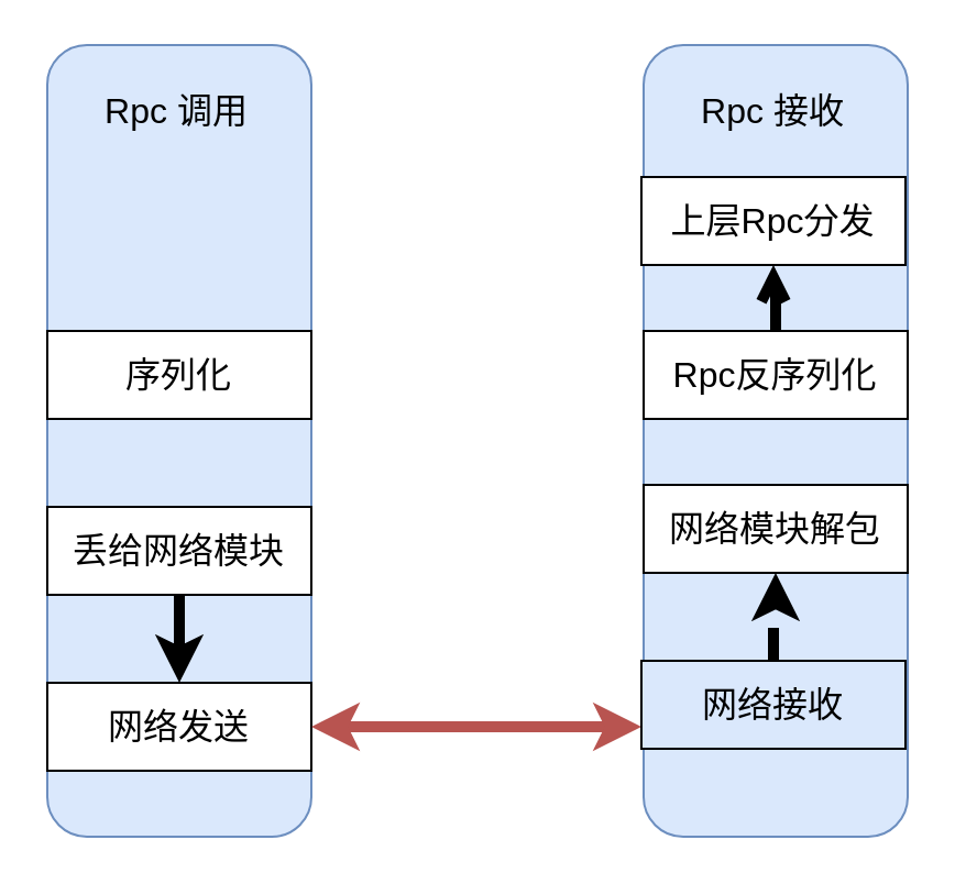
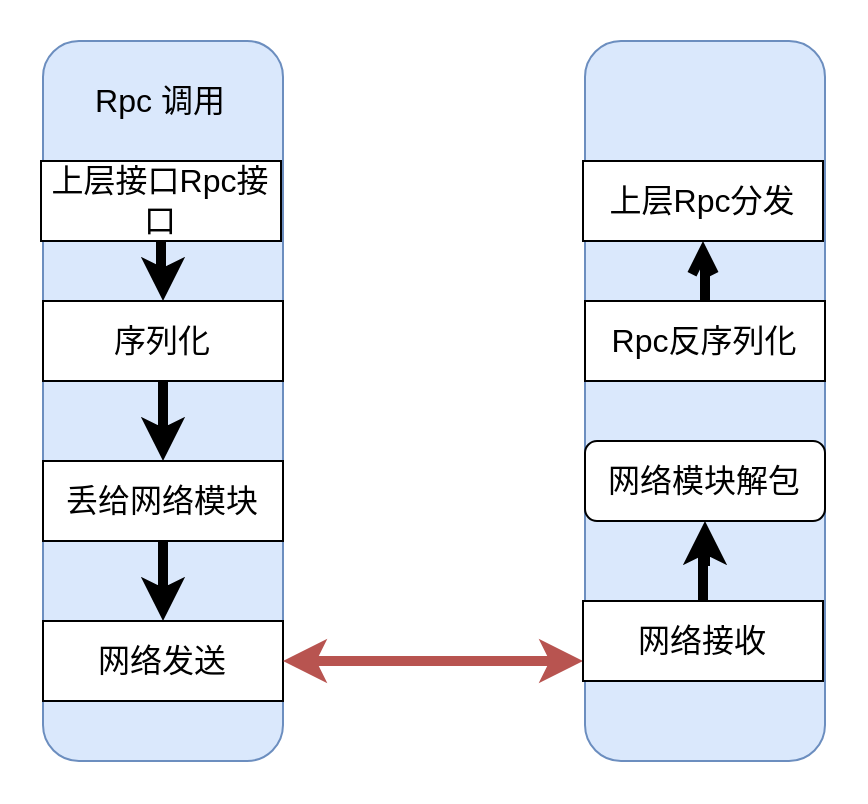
  <mxCell id="0" />
  <mxCell id="1" parent="0" />
  <mxCell id="2" value="" style="rounded=1;whiteSpace=wrap;html=1;fillColor=#dae8fc;strokeColor=#6c8ebf;fontSize=16;" vertex="1" parent="1"><mxGeometry x="21" y="20" width="120" height="360" as="geometry" /></mxCell>
+ <mxCell id="3" style="edgeStyle=orthogonalEdgeStyle;rounded=0;orthogonalLoop=1;jettySize=auto;html=1;entryX=0.5;entryY=0;entryDx=0;entryDy=0;strokeWidth=5;fontSize=16;" edge="1" parent="1" source="4" target="6"><mxGeometry relative="1" as="geometry" /></mxCell>
+ <mxCell id="4" value="上层接口Rpc接口" style="rounded=0;whiteSpace=wrap;html=1;fontSize=16;" vertex="1" parent="1"><mxGeometry x="20" y="80" width="120" height="40" as="geometry" /></mxCell>
+ <mxCell id="5" style="edgeStyle=orthogonalEdgeStyle;rounded=0;orthogonalLoop=1;jettySize=auto;html=1;entryX=0.5;entryY=0;entryDx=0;entryDy=0;strokeWidth=5;fontSize=16;" edge="1" parent="1" source="6" target="8"><mxGeometry relative="1" as="geometry" /></mxCell>
  <mxCell id="6" value="序列化" style="rounded=0;whiteSpace=wrap;html=1;fontSize=16;" vertex="1" parent="1"><mxGeometry x="21" y="150" width="120" height="40" as="geometry" /></mxCell>
  <mxCell id="7" value="" style="edgeStyle=orthogonalEdgeStyle;rounded=0;orthogonalLoop=1;jettySize=auto;html=1;strokeWidth=5;fontSize=16;" edge="1" parent="1" source="8" target="9"><mxGeometry relative="1" as="geometry" /></mxCell>
  <mxCell id="8" value="丢给网络模块" style="rounded=0;whiteSpace=wrap;html=1;fontSize=16;" vertex="1" parent="1"><mxGeometry x="21" y="230" width="120" height="40" as="geometry" /></mxCell>
  <mxCell id="9" value="网络发送" style="rounded=0;whiteSpace=wrap;html=1;fontSize=16;" vertex="1" parent="1"><mxGeometry x="21" y="310" width="120" height="40" as="geometry" /></mxCell>
  <mxCell id="10" value="Rpc 调用" style="text;html=1;strokeColor=none;fillColor=none;align=center;verticalAlign=middle;whiteSpace=wrap;rounded=0;fontSize=16;" vertex="1" parent="1"><mxGeometry x="45" y="40" width="70" height="20" as="geometry" /></mxCell>
  <mxCell id="11" value="" style="endArrow=classic;startArrow=classic;html=1;strokeWidth=5;fontSize=16;fillColor=#f8cecc;strokeColor=#b85450;" edge="1" parent="1"><mxGeometry width="50" height="50" relative="1" as="geometry"><mxPoint x="141" y="330" as="sourcePoint" /><mxPoint x="291" y="330" as="targetPoint" /></mxGeometry></mxCell>
  <mxCell id="12" value="" style="rounded=1;whiteSpace=wrap;html=1;fillColor=#dae8fc;strokeColor=#6c8ebf;fontSize=16;" vertex="1" parent="1"><mxGeometry x="292" y="20" width="120" height="360" as="geometry" /></mxCell>
  <mxCell id="13" value="上层Rpc分发" style="rounded=0;whiteSpace=wrap;html=1;fontSize=16;" vertex="1" parent="1"><mxGeometry x="291" y="80" width="120" height="40" as="geometry" /></mxCell>
  <mxCell id="14" style="edgeStyle=orthogonalEdgeStyle;rounded=0;orthogonalLoop=1;jettySize=auto;html=1;entryX=0.5;entryY=1;entryDx=0;entryDy=0;strokeWidth=5;fontSize=16;endArrow=open;" edge="1" parent="1" source="15" target="13"><mxGeometry relative="1" as="geometry" /></mxCell>
  <mxCell id="15" value="Rpc反序列化" style="rounded=0;whiteSpace=wrap;html=1;fontSize=16;" vertex="1" parent="1"><mxGeometry x="292" y="150" width="120" height="40" as="geometry" /></mxCell>
- <mxCell id="16" value="网络模块解包" style="rounded=0;whiteSpace=wrap;html=1;fontSize=16;" vertex="1" parent="1"><mxGeometry x="292" y="220" width="120" height="40" as="geometry" /></mxCell>
- <mxCell id="17" style="edgeStyle=orthogonalEdgeStyle;rounded=0;orthogonalLoop=1;jettySize=auto;html=1;strokeWidth=5;fontSize=16;dashed=1;" edge="1" parent="1" source="18" target="16"><mxGeometry relative="1" as="geometry" /></mxCell>
- <mxCell id="18" value="网络接收" style="rounded=0;whiteSpace=wrap;html=1;fontSize=16;fillColor=#dae8fc;" vertex="1" parent="1"><mxGeometry x="291" y="300" width="120" height="40" as="geometry" /></mxCell>
- <mxCell id="19" value="Rpc 接收" style="text;html=1;strokeColor=none;fillColor=none;align=center;verticalAlign=middle;whiteSpace=wrap;rounded=0;fontSize=16;" vertex="1" parent="1"><mxGeometry x="316" y="40" width="70" height="20" as="geometry" /></mxCell>
+ <mxCell id="16" value="网络模块解包" style="whiteSpace=wrap;html=1;fontSize=16;rounded=1;" vertex="1" parent="1"><mxGeometry x="292" y="220" width="120" height="40" as="geometry" /></mxCell>
+ <mxCell id="17" style="edgeStyle=orthogonalEdgeStyle;rounded=0;orthogonalLoop=1;jettySize=auto;html=1;strokeWidth=5;fontSize=16;" edge="1" parent="1" source="18" target="16"><mxGeometry relative="1" as="geometry" /></mxCell>
+ <mxCell id="18" value="网络接收" style="rounded=0;whiteSpace=wrap;html=1;fontSize=16;" vertex="1" parent="1"><mxGeometry x="291" y="300" width="120" height="40" as="geometry" /></mxCell>
